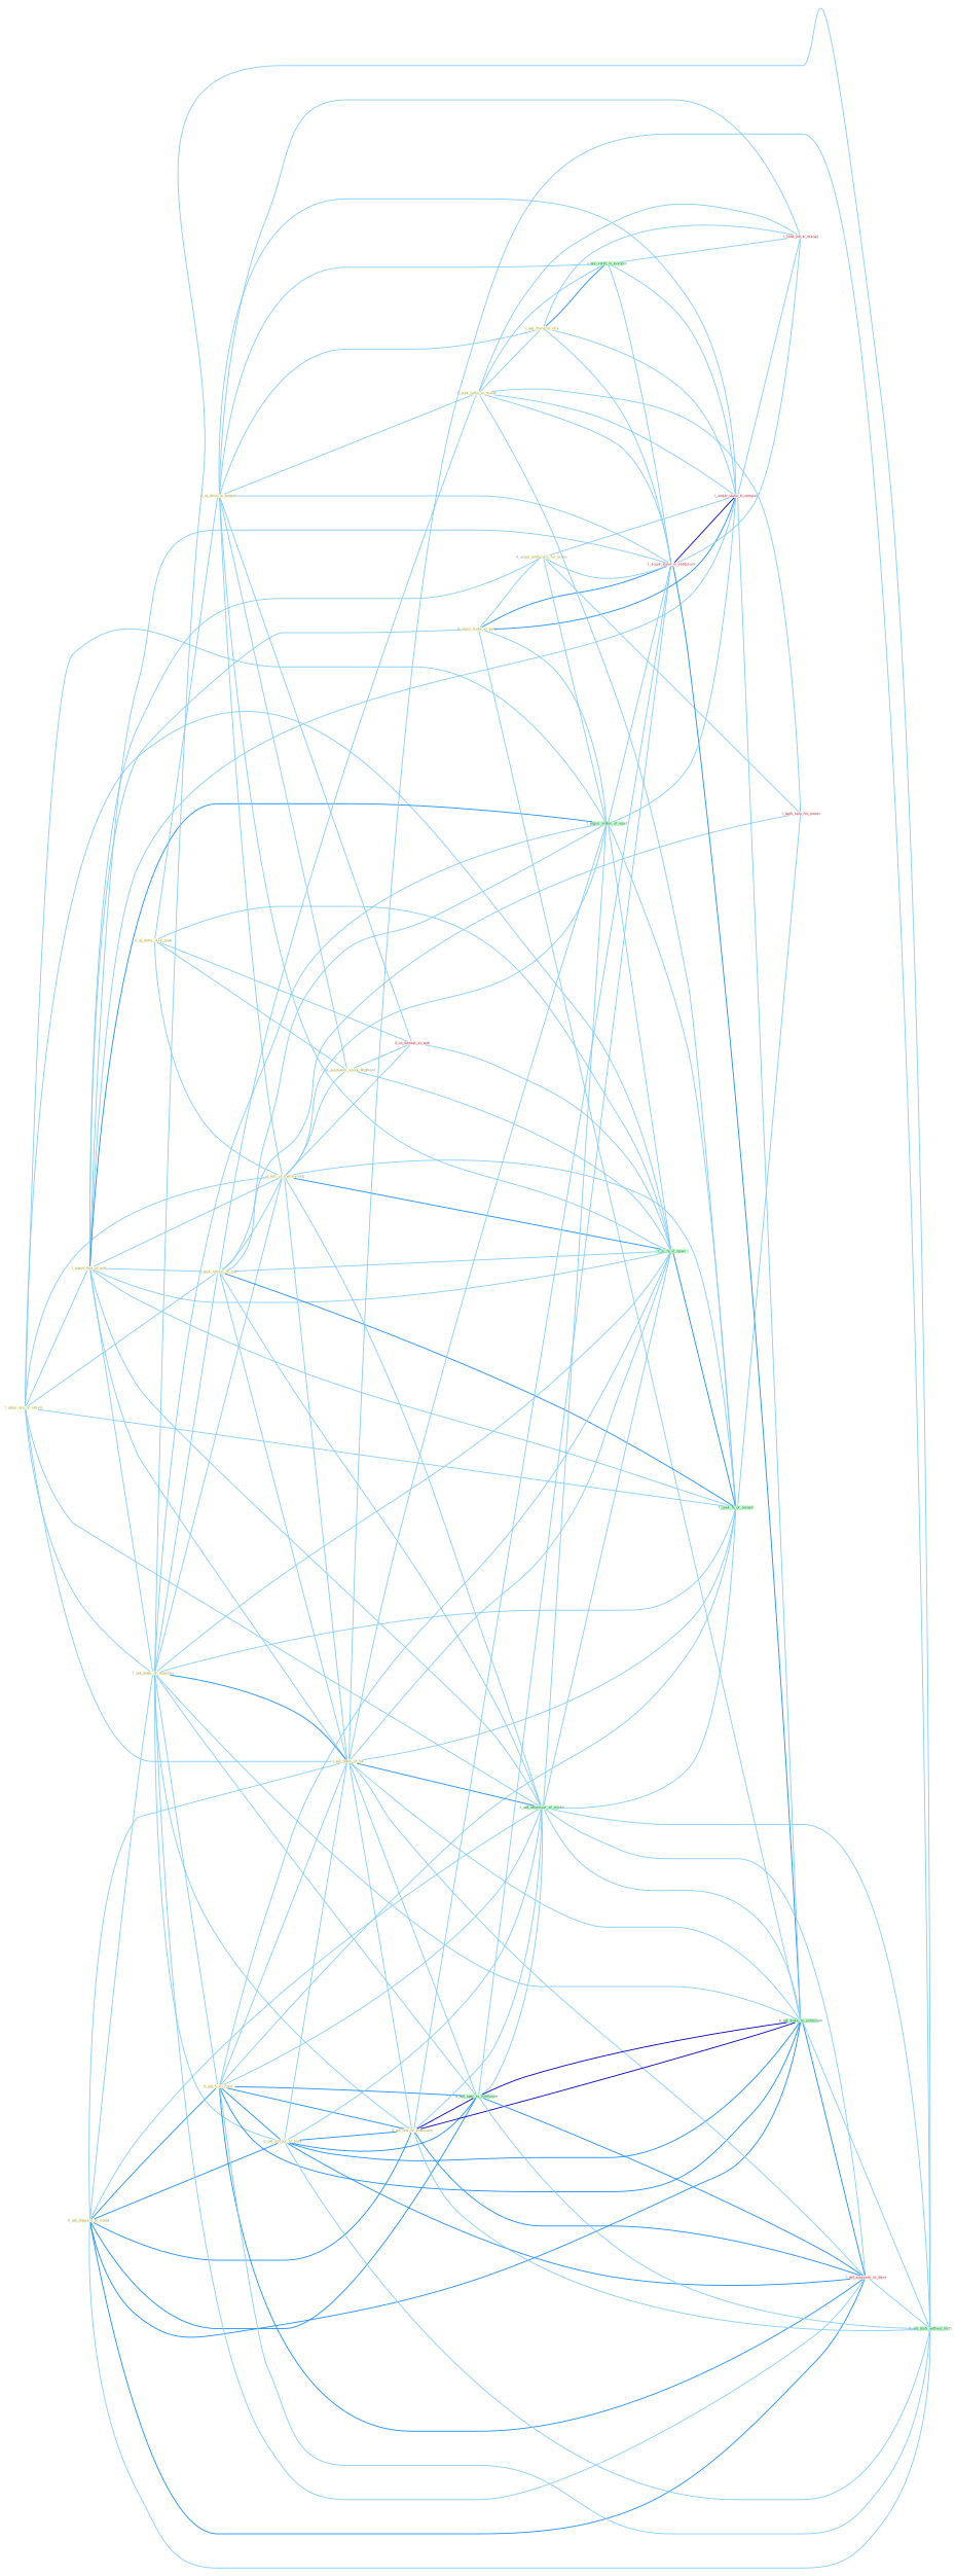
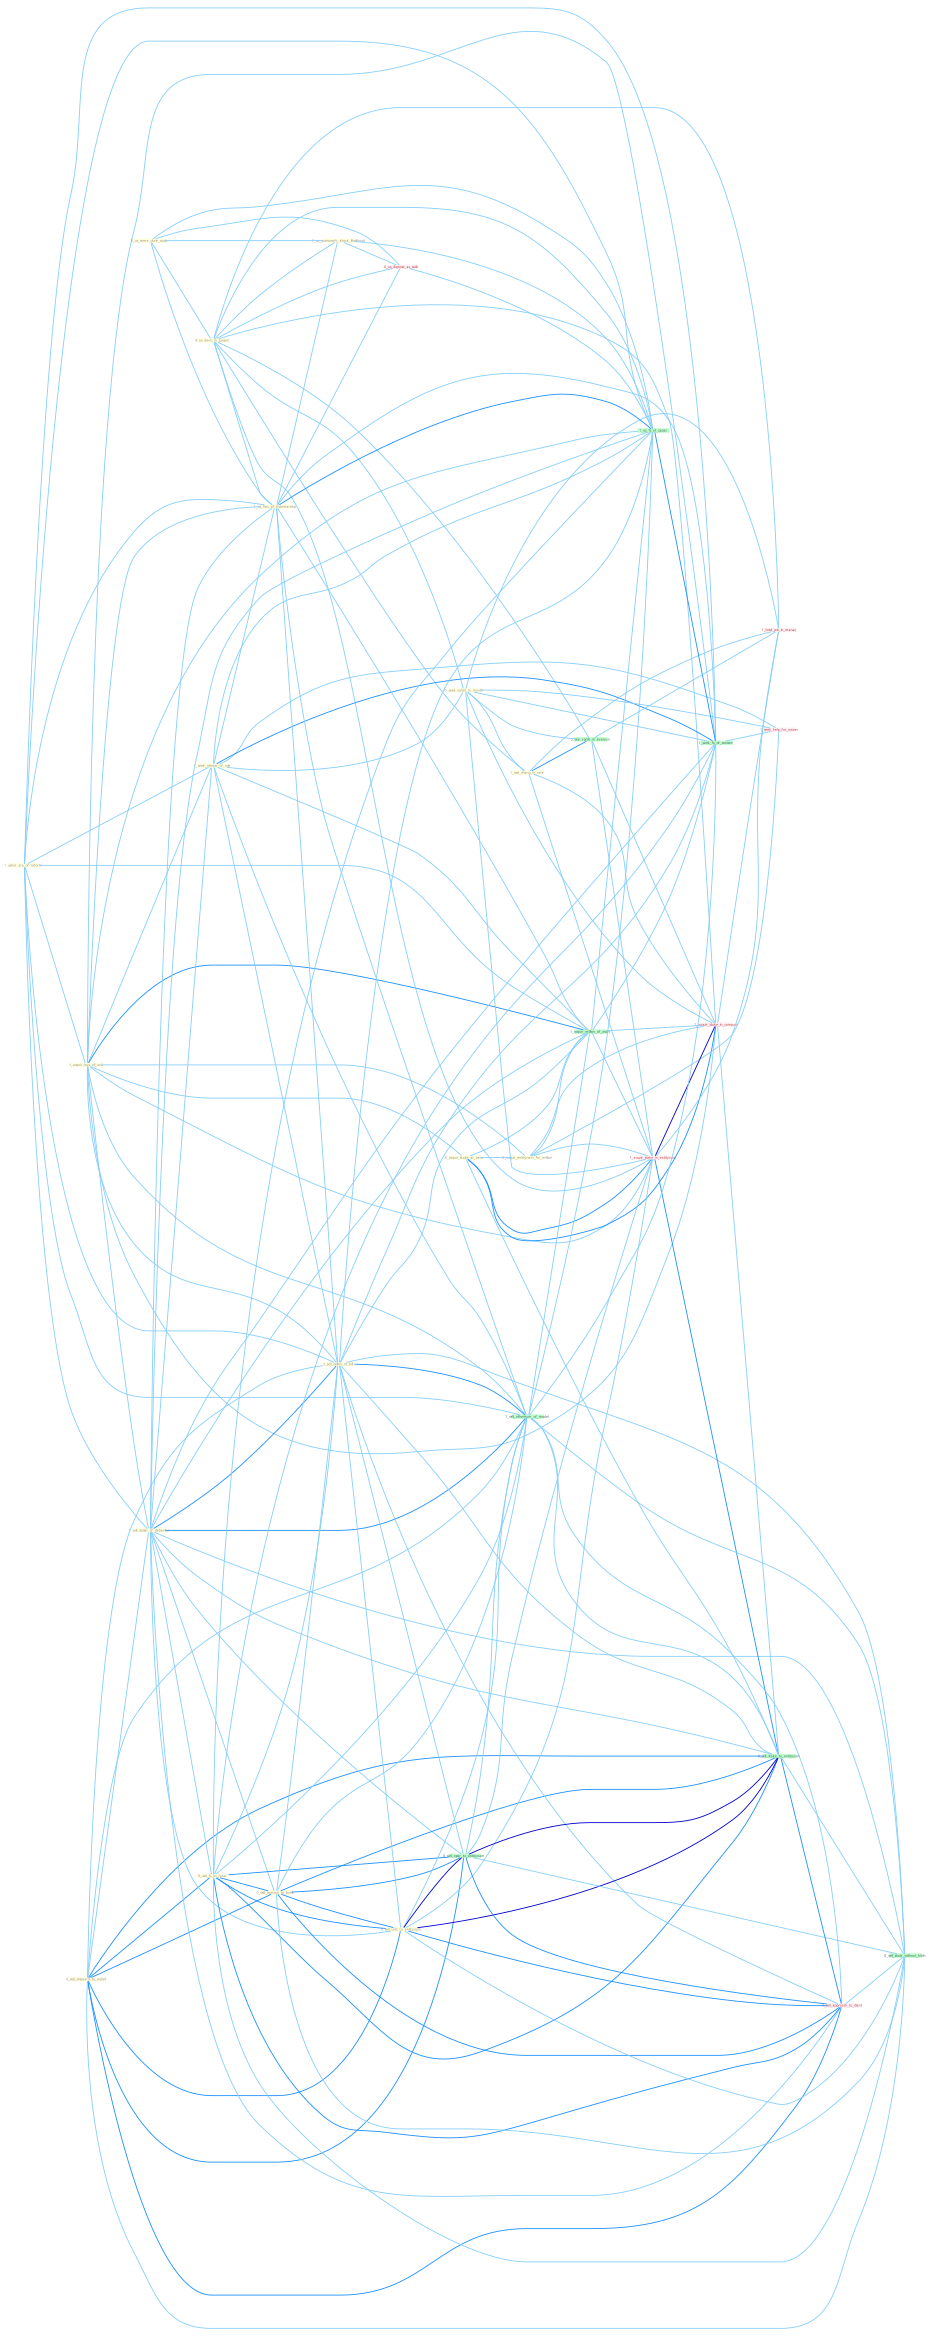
  graph {
    fontname=Ubuntu
    rankdir=LR
    node [color="#ffffe0" fixedsize=true fontcolor="#8b7d6b" fontname=Ubuntu fontsize=4 shape=polygon style=filled]
    edge [color="#87cefa" fontname=Ubuntu w=1]
    "1_usher_era_of_reform " [height=.06 width=.5]
    "1_acquir_busi_of_unit " [height=.06 width=.5]
    "0_sell_shipyard_to_outsid " [height=.06 width=.5]
    "0_acquir_stake_at_penc " [height=.06 width=.5]
    "0_us_some_dure_quak " [height=.06 width=.5]
    "0_us_devic_in_surgeri " [height=.06 width=.5]
    "1_sell_dollar_of_debentur " [height=.06 width=.5]
    "1_seek_rehear_of_rule " [height=.06 width=.5]
    "0_seek_safeti_in_month " [height=.06 width=.5]
    "0_acquir_entitynam_for_million " [height=.06 width=.5]
    "0_sell_%_to_fund " [height=.06 width=.5]
    "0_sell_comput_to_bank " [height=.06 width=.5]
    "1_see_chang_in_rate " [height=.06 width=.5]
    "1_us_forc_of_chairmanship " [height=.06 width=.5]
    "1_sell_billion_of_bill " [height=.06 width=.5]
    "0_sell_unit_to_entitynam " [height=.06 width=.5]
    n17 [height=.06 label="7_us_guesswork_about_likelihood" width=.5]
    "0_us_deposit_as_cach " [color="#fff0f5" fontcolor="#b22222" height=.06 width=.5]
    "1_acquir_stake_in_entitynam " [color="#fff0f5" fontcolor="#b22222" height=.06 width=.5]
    "1_acquir_stake_in_compani " [color="#fff0f5" fontcolor="#b22222" height=.06 width=.5]
    "1_sell_approach_to_client " [color="#fff0f5" fontcolor="#b22222" height=.06 width=.5]
    "1_hold_job_in_manag " [color="#fff0f5" fontcolor="#b22222" height=.06 width=.5]
    "1_seek_help_for_owner " [color="#fff0f5" fontcolor="#b22222" height=.06 width=.5]
    "1_sell_othernum_of_model " [color="#BDFCC9" fontcolor="#2f4f4f" height=.06 width=.5]
    "1_acquir_million_of_asset " [color="#BDFCC9" fontcolor="#2f4f4f" height=.06 width=.5]
    "1_us_%_of_capac " [color="#BDFCC9" fontcolor="#2f4f4f" height=.06 width=.5]
    "1_seek_%_of_concern " [color="#BDFCC9" fontcolor="#2f4f4f" height=.06 width=.5]
    "0_sell_oper_to_entitynam " [color="#BDFCC9" fontcolor="#2f4f4f" height=.06 width=.5]
    "0_sell_stake_to_entitynam " [color="#BDFCC9" fontcolor="#2f4f4f" height=.06 width=.5]
    "0_sell_stock_without_hitch " [color="#BDFCC9" fontcolor="#2f4f4f" height=.06 width=.5]
    "0_see_vaniti_in_everyon " [color="#BDFCC9" fontcolor="#2f4f4f" height=.06 width=.5]
    subgraph sub_1 {
      "1_usher_era_of_reform "
      "1_acquir_busi_of_unit "
      "0_sell_shipyard_to_outsid "
      "0_acquir_stake_at_penc "
      "0_us_some_dure_quak "
      "0_us_devic_in_surgeri "
      "1_sell_dollar_of_debentur "
      "1_seek_rehear_of_rule "
      "0_seek_safeti_in_month "
      "0_acquir_entitynam_for_million "
      "0_sell_%_to_fund "
      "0_sell_comput_to_bank "
      "1_see_chang_in_rate "
      "1_us_forc_of_chairmanship "
      "1_sell_billion_of_bill "
      "0_sell_unit_to_entitynam "
      n17
    }
    subgraph sub_2 {
      "0_us_deposit_as_cach "
      "1_acquir_stake_in_entitynam "
      "1_acquir_stake_in_compani "
      "1_sell_approach_to_client "
      "1_hold_job_in_manag "
      "1_seek_help_for_owner "
    }
    "1_usher_era_of_reform " -- "1_acquir_busi_of_unit "
    "1_usher_era_of_reform " -- "1_sell_dollar_of_debentur "
    "1_usher_era_of_reform " -- "1_seek_rehear_of_rule "
    "1_usher_era_of_reform " -- "1_us_forc_of_chairmanship "
    "1_usher_era_of_reform " -- "1_sell_billion_of_bill "
    "1_usher_era_of_reform " -- "1_sell_othernum_of_model "
    "1_usher_era_of_reform " -- "1_acquir_million_of_asset "
    "1_usher_era_of_reform " -- "1_us_%_of_capac "
    "1_usher_era_of_reform " -- "1_seek_%_of_concern "
    "1_acquir_busi_of_unit " -- "0_acquir_stake_at_penc "
    "1_acquir_busi_of_unit " -- "1_sell_dollar_of_debentur "
    "1_acquir_busi_of_unit " -- "1_seek_rehear_of_rule "
    "1_acquir_busi_of_unit " -- "0_acquir_entitynam_for_million "
    "1_acquir_busi_of_unit " -- "1_us_forc_of_chairmanship "
    "1_acquir_busi_of_unit " -- "1_sell_billion_of_bill "
    "1_acquir_busi_of_unit " -- "1_acquir_stake_in_entitynam "
    "1_acquir_busi_of_unit " -- "1_acquir_stake_in_compani "
    "1_acquir_busi_of_unit " -- "1_sell_othernum_of_model "
    "1_acquir_busi_of_unit " -- "1_acquir_million_of_asset " [color="#1e90ff" w=2]
    "1_acquir_busi_of_unit " -- "1_us_%_of_capac "
    "1_acquir_busi_of_unit " -- "1_seek_%_of_concern "
    "0_sell_shipyard_to_outsid " -- "1_sell_dollar_of_debentur "
    "0_sell_shipyard_to_outsid " -- "0_sell_%_to_fund " [color="#1e90ff" w=2]
    "0_sell_shipyard_to_outsid " -- "0_sell_comput_to_bank " [color="#1e90ff" w=2]
    "0_sell_shipyard_to_outsid " -- "1_sell_billion_of_bill "
    "0_sell_shipyard_to_outsid " -- "0_sell_unit_to_entitynam " [color="#1e90ff" w=2]
    "0_sell_shipyard_to_outsid " -- "1_sell_approach_to_client " [color="#1e90ff" w=2]
    "0_sell_shipyard_to_outsid " -- "1_sell_othernum_of_model "
    "0_sell_shipyard_to_outsid " -- "0_sell_oper_to_entitynam " [color="#1e90ff" w=2]
    "0_sell_shipyard_to_outsid " -- "0_sell_stake_to_entitynam " [color="#1e90ff" w=2]
    "0_sell_shipyard_to_outsid " -- "0_sell_stock_without_hitch "
    "0_acquir_stake_at_penc " -- "0_acquir_entitynam_for_million "
    "0_acquir_stake_at_penc " -- "1_acquir_stake_in_entitynam " [color="#1e90ff" w=2]
    "0_acquir_stake_at_penc " -- "1_acquir_stake_in_compani " [color="#1e90ff" w=2]
    "0_acquir_stake_at_penc " -- "1_acquir_million_of_asset "
    "0_acquir_stake_at_penc " -- "0_sell_stake_to_entitynam "
    "0_us_some_dure_quak " -- "0_us_devic_in_surgeri "
    "0_us_some_dure_quak " -- "1_us_forc_of_chairmanship "
    "0_us_some_dure_quak " -- n17
    "0_us_some_dure_quak " -- "0_us_deposit_as_cach "
    "0_us_some_dure_quak " -- "1_us_%_of_capac "
    "0_us_devic_in_surgeri " -- "0_seek_safeti_in_month "
    "0_us_devic_in_surgeri " -- "1_see_chang_in_rate "
    "0_us_devic_in_surgeri " -- "1_us_forc_of_chairmanship "
    "0_us_devic_in_surgeri " -- n17
    "0_us_devic_in_surgeri " -- "0_us_deposit_as_cach "
    "0_us_devic_in_surgeri " -- "1_acquir_stake_in_entitynam "
    "0_us_devic_in_surgeri " -- "1_acquir_stake_in_compani "
    "0_us_devic_in_surgeri " -- "1_hold_job_in_manag "
    "0_us_devic_in_surgeri " -- "1_us_%_of_capac "
    "0_us_devic_in_surgeri " -- "0_see_vaniti_in_everyon "
    "1_sell_dollar_of_debentur " -- "1_seek_rehear_of_rule "
    "1_sell_dollar_of_debentur " -- "0_sell_%_to_fund "
    "1_sell_dollar_of_debentur " -- "0_sell_comput_to_bank "
    "1_sell_dollar_of_debentur " -- "1_us_forc_of_chairmanship "
    "1_sell_dollar_of_debentur " -- "1_sell_billion_of_bill " [color="#1e90ff" w=2]
    "1_sell_dollar_of_debentur " -- "0_sell_unit_to_entitynam "
    "1_sell_dollar_of_debentur " -- "1_sell_approach_to_client "
+   "1_sell_dollar_of_debentur " -- "1_sell_othernum_of_model " [color="#1e90ff" w=2]
    "1_sell_dollar_of_debentur " -- "1_acquir_million_of_asset "
    "1_sell_dollar_of_debentur " -- "1_us_%_of_capac "
    "1_sell_dollar_of_debentur " -- "1_seek_%_of_concern "
    "1_sell_dollar_of_debentur " -- "0_sell_oper_to_entitynam "
    "1_sell_dollar_of_debentur " -- "0_sell_stake_to_entitynam "
    "1_sell_dollar_of_debentur " -- "0_sell_stock_without_hitch "
    "1_seek_rehear_of_rule " -- "0_seek_safeti_in_month "
    "1_seek_rehear_of_rule " -- "1_us_forc_of_chairmanship "
    "1_seek_rehear_of_rule " -- "1_sell_billion_of_bill "
    "1_seek_rehear_of_rule " -- "1_seek_help_for_owner "
    "1_seek_rehear_of_rule " -- "1_sell_othernum_of_model "
    "1_seek_rehear_of_rule " -- "1_acquir_million_of_asset "
    "1_seek_rehear_of_rule " -- "1_us_%_of_capac "
    "1_seek_rehear_of_rule " -- "1_seek_%_of_concern " [color="#1e90ff" w=2]
    "0_seek_safeti_in_month " -- "1_see_chang_in_rate "
    "0_seek_safeti_in_month " -- "1_acquir_stake_in_entitynam "
    "0_seek_safeti_in_month " -- "1_acquir_stake_in_compani "
    "0_seek_safeti_in_month " -- "1_hold_job_in_manag "
    "0_seek_safeti_in_month " -- "1_seek_help_for_owner "
    "0_seek_safeti_in_month " -- "1_seek_%_of_concern "
    "0_seek_safeti_in_month " -- "0_see_vaniti_in_everyon "
    "0_acquir_entitynam_for_million " -- "1_acquir_stake_in_entitynam "
    "0_acquir_entitynam_for_million " -- "1_acquir_stake_in_compani "
    "0_acquir_entitynam_for_million " -- "1_seek_help_for_owner "
    "0_acquir_entitynam_for_million " -- "1_acquir_million_of_asset "
    "0_sell_%_to_fund " -- "0_sell_comput_to_bank " [color="#1e90ff" w=2]
    "0_sell_%_to_fund " -- "1_sell_billion_of_bill "
    "0_sell_%_to_fund " -- "0_sell_unit_to_entitynam " [color="#1e90ff" w=2]
    "0_sell_%_to_fund " -- "1_sell_approach_to_client " [color="#1e90ff" w=2]
    "0_sell_%_to_fund " -- "1_sell_othernum_of_model "
    "0_sell_%_to_fund " -- "1_us_%_of_capac "
    "0_sell_%_to_fund " -- "1_seek_%_of_concern "
    "0_sell_%_to_fund " -- "0_sell_oper_to_entitynam " [color="#1e90ff" w=2]
    "0_sell_%_to_fund " -- "0_sell_stake_to_entitynam " [color="#1e90ff" w=2]
    "0_sell_%_to_fund " -- "0_sell_stock_without_hitch "
    "0_sell_comput_to_bank " -- "1_sell_billion_of_bill "
    "0_sell_comput_to_bank " -- "0_sell_unit_to_entitynam " [color="#1e90ff" w=2]
    "0_sell_comput_to_bank " -- "1_sell_approach_to_client " [color="#1e90ff" w=2]
    "0_sell_comput_to_bank " -- "1_sell_othernum_of_model "
    "0_sell_comput_to_bank " -- "0_sell_oper_to_entitynam " [color="#1e90ff" w=2]
    "0_sell_comput_to_bank " -- "0_sell_stake_to_entitynam " [color="#1e90ff" w=2]
    "0_sell_comput_to_bank " -- "0_sell_stock_without_hitch "
    "1_see_chang_in_rate " -- "1_acquir_stake_in_entitynam "
    "1_see_chang_in_rate " -- "1_acquir_stake_in_compani "
    "1_see_chang_in_rate " -- "1_hold_job_in_manag "
    "1_see_chang_in_rate " -- "0_see_vaniti_in_everyon " [color="#1e90ff" w=2]
    "1_us_forc_of_chairmanship " -- "1_sell_billion_of_bill "
    "1_us_forc_of_chairmanship " -- n17
    "1_us_forc_of_chairmanship " -- "0_us_deposit_as_cach "
    "1_us_forc_of_chairmanship " -- "1_sell_othernum_of_model "
    "1_us_forc_of_chairmanship " -- "1_acquir_million_of_asset "
    "1_us_forc_of_chairmanship " -- "1_us_%_of_capac " [color="#1e90ff" w=2]
    "1_us_forc_of_chairmanship " -- "1_seek_%_of_concern "
    "1_sell_billion_of_bill " -- "0_sell_unit_to_entitynam "
    "1_sell_billion_of_bill " -- "1_sell_approach_to_client "
    "1_sell_billion_of_bill " -- "1_sell_othernum_of_model " [color="#1e90ff" w=2]
    "1_sell_billion_of_bill " -- "1_acquir_million_of_asset "
    "1_sell_billion_of_bill " -- "1_us_%_of_capac "
    "1_sell_billion_of_bill " -- "1_seek_%_of_concern "
    "1_sell_billion_of_bill " -- "0_sell_oper_to_entitynam "
    "1_sell_billion_of_bill " -- "0_sell_stake_to_entitynam "
    "1_sell_billion_of_bill " -- "0_sell_stock_without_hitch "
    "0_sell_unit_to_entitynam " -- "1_acquir_stake_in_entitynam "
    "0_sell_unit_to_entitynam " -- "1_sell_approach_to_client " [color="#1e90ff" w=2]
    "0_sell_unit_to_entitynam " -- "1_sell_othernum_of_model "
    "0_sell_unit_to_entitynam " -- "0_sell_oper_to_entitynam " [color="#0000cd" w=3]
    "0_sell_unit_to_entitynam " -- "0_sell_stake_to_entitynam " [color="#0000cd" w=3]
    "0_sell_unit_to_entitynam " -- "0_sell_stock_without_hitch "
    n17 -- "0_us_deposit_as_cach "
    n17 -- "1_us_%_of_capac "
    "0_us_deposit_as_cach " -- "1_us_%_of_capac "
    "1_acquir_stake_in_entitynam " -- "1_acquir_stake_in_compani " [color="#0000cd" w=3]
    "1_acquir_stake_in_entitynam " -- "1_hold_job_in_manag "
    "1_acquir_stake_in_entitynam " -- "0_sell_stake_to_entitynam " [color="#1e90ff" w=2]
    "1_acquir_stake_in_compani " -- "1_hold_job_in_manag "
    "1_acquir_stake_in_compani " -- "0_sell_stake_to_entitynam "
    "1_sell_approach_to_client " -- "0_sell_stock_without_hitch "
    "1_sell_othernum_of_model " -- "1_sell_approach_to_client "
    "1_sell_othernum_of_model " -- "1_acquir_million_of_asset "
    "1_sell_othernum_of_model " -- "1_us_%_of_capac "
    "1_sell_othernum_of_model " -- "1_seek_%_of_concern "
    "1_sell_othernum_of_model " -- "0_sell_stake_to_entitynam "
    "1_sell_othernum_of_model " -- "0_sell_stock_without_hitch "
    "1_acquir_million_of_asset " -- "1_acquir_stake_in_entitynam "
    "1_acquir_million_of_asset " -- "1_acquir_stake_in_compani "
    "1_acquir_million_of_asset " -- "1_us_%_of_capac "
    "1_acquir_million_of_asset " -- "1_seek_%_of_concern "
    "1_us_%_of_capac " -- "1_seek_%_of_concern " [color="#1e90ff" w=2]
    "1_seek_%_of_concern " -- "1_seek_help_for_owner "
    "0_sell_oper_to_entitynam " -- "1_acquir_stake_in_entitynam "
    "0_sell_oper_to_entitynam " -- "1_sell_approach_to_client " [color="#1e90ff" w=2]
    "0_sell_oper_to_entitynam " -- "1_sell_othernum_of_model "
    "0_sell_oper_to_entitynam " -- "0_sell_stake_to_entitynam " [color="#0000cd" w=3]
    "0_sell_oper_to_entitynam " -- "0_sell_stock_without_hitch "
    "0_sell_stake_to_entitynam " -- "1_sell_approach_to_client " [color="#1e90ff" w=2]
    "0_sell_stake_to_entitynam " -- "0_sell_stock_without_hitch "
    "0_see_vaniti_in_everyon " -- "1_acquir_stake_in_entitynam "
    "0_see_vaniti_in_everyon " -- "1_acquir_stake_in_compani "
    "0_see_vaniti_in_everyon " -- "1_hold_job_in_manag "
  }
